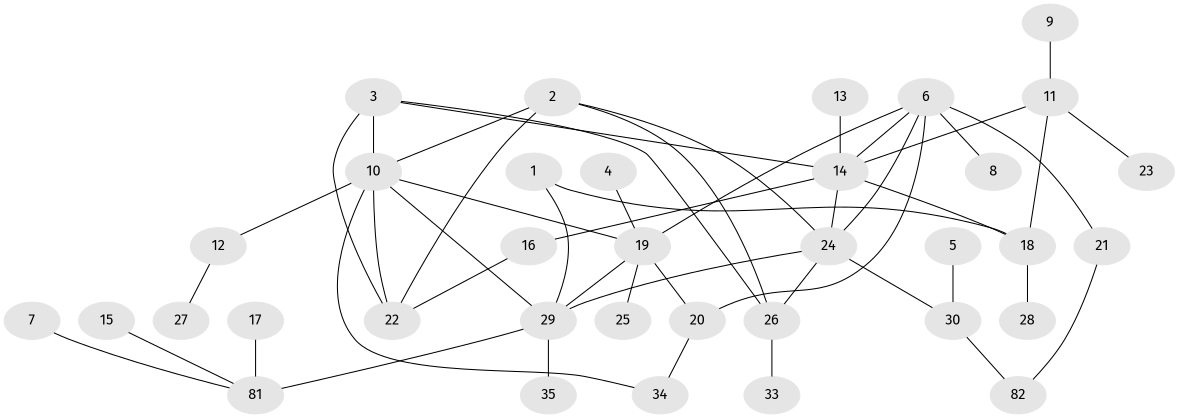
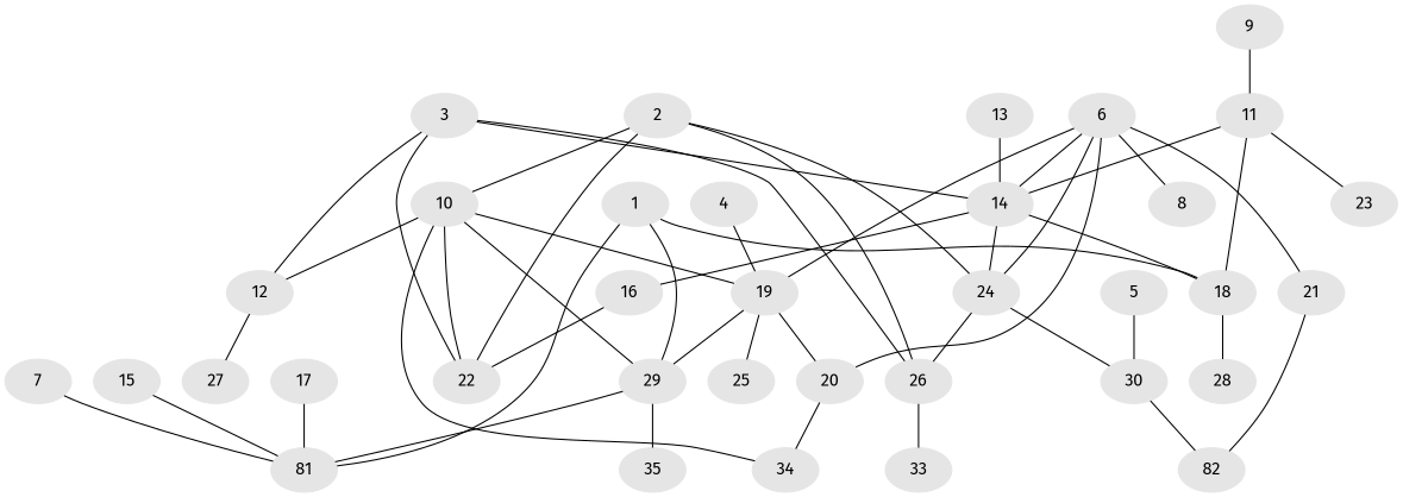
  graph {
    fontname="Fira Sans"
    node [color=gray90 fontname="Fira Sans" style=filled]
    edge [fontname="Fira Sans" weight=1.0]
    1
    18
    29
    n4 [label=81]
    28
    35
    2
    10
    22
    24
    26
    19
    12
    34
    30
    33
    3
    14
    16
    4
    20
    25
    5
    n24 [label=82]
    6
    8
    21
    7
    9
    11
    23
    27
    13
    15
    17
    1 -- 18
    1 -- 29
+   1 -- n4
    18 -- 28
    29 -- n4
    29 -- 35
    2 -- 10
    2 -- 22
    2 -- 24
    2 -- 26
    10 -- 29
    10 -- 22
    10 -- 19
    10 -- 12
    10 -- 34
-   24 -- 29
    24 -- 26
    24 -- 30
    26 -- 33
    19 -- 29
    19 -- 20
    19 -- 25
    12 -- 27
    30 -- n24
-   3 -- 10
+   3 -- 12
    3 -- 22
    3 -- 26
    3 -- 14
    14 -- 18
    14 -- 24
    14 -- 16
    16 -- 22
    4 -- 19
    20 -- 34
    5 -- 30
    6 -- 24
    6 -- 19
    6 -- 14
    6 -- 20
    6 -- 8
    6 -- 21
    21 -- n24
    7 -- n4
    9 -- 11
    11 -- 18
    11 -- 14
    11 -- 23
    13 -- 14
    15 -- n4
    17 -- n4
  }
